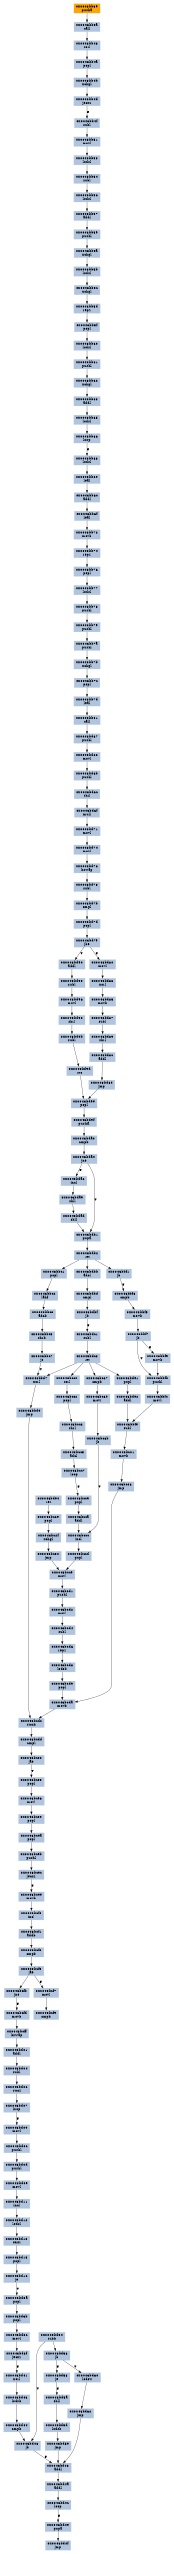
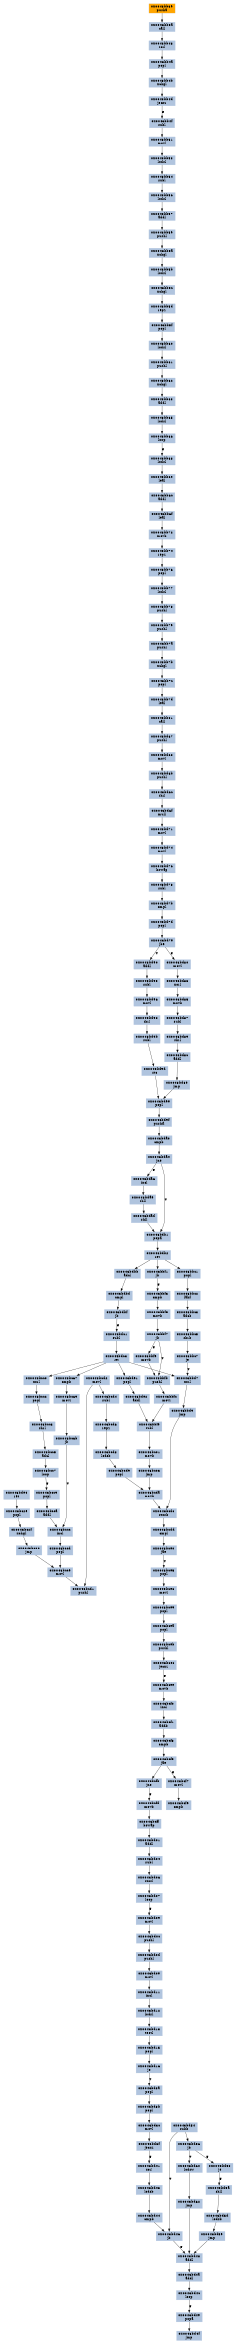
  strict digraph {
    node [color=lightsteelblue fillcolor=lightsteelblue shape=rectangle style=filled]
    edge [color="#000000"]
    n1 [label="0x0043bb3a\ncall"]
    n2 [label="0x0043bb48\nxorl"]
    n3 [label="0x0043bb4a\npopl"]
    n4 [label="0x0043bb4b\nxchgl"]
    n5 [label="0x0043bb7d\nleal"]
    n6 [label="0x0043bb81\ncall"]
    n7 [label="0x0043bd67\npushl"]
    n8 [label="0x0043bd68\nmovl"]
    n9 [label="0x0043bd96\nmovl"]
    n10 [label="0x0043bd98\nshrl"]
    n11 [label="0x0043bd9b\nsubl"]
    n12 [label="0x0043bd9d\nstc"]
    n13 [label="0x0043bd11\nincl"]
    n14 [label="0x0043bd12\nlodsl"]
    n15 [label="0x0043bd13\ntestl"]
    n16 [label="0x0043bd15\npopl"]
    n17 [label="0x0043bb56\nlodsl"]
    n18 [label="0x0043bb57\naddl"]
    n19 [label="0x0043bb59\npushl"]
    n20 [label="0x0043bb5a\nxchgl"]
    n21 [label="0x0043bb69\nleal"]
    n22 [label="0x0043bb6c\naddl"]
    n23 [label="0x0043bb6f\nleal"]
    n24 [label="0x0043bb72\nmovb"]
    n25 [label="0x0043bd87\nsubl"]
    n26 [label="0x0043bd89\nshrl"]
    n27 [label="0x0043bd8c\naddl"]
    n28 [label="0x0043bd8e\njmp"]
    n29 [label="0x0043bd07\nloop"]
    n30 [label="0x0043bd09\nmovl"]
    n31 [label="0x0043bd0c\npushl"]
    n32 [label="0x0043bd0d\npushl"]
    n33 [label="0x0043bd6b\npushl"]
    n34 [label="0x0043bd6c\nshrl"]
    n35 [label="0x0043bd46\njb"]
    n36 [label="0x0043bd48\naddl"]
    n37 [label="0x0043bd54\nsubb"]
    n38 [label="0x0043bd56\njb"]
    n39 [label="0x0043bd4a\naddl"]
    n40 [label="0x0043bd58\nje"]
    n41 [label="0x0043bd60\nlodsw"]
    n42 [label="0x0043bd4c\nloop"]
    n43 [label="0x0043bce9\npopl"]
    n44 [label="0x0043bcea\npopl"]
    n45 [label="0x0043bceb\npushl"]
    n46 [label="0x0043bcec\njecxz"]
    n47 [label="0x0043bde4\nret"]
    n48 [label="0x0043bc2e\npopl"]
    n49 [label="0x0043bc2f\nxchgl"]
    n50 [label="0x0043bc30\njmp"]
    n51 [label="0x0043bd74\nmovl"]
    n52 [label="0x0043bd76\nbswap"]
    n53 [label="0x0043bd78\nsubl"]
    n54 [label="0x0043bd7b\ncmpl"]
    n55 [label="0x0043bd6f\nmull"]
    n56 [label="0x0043bd71\nmovl"]
    n57 [label="0x0043bd0e\nmovl"]
    n58 [label="0x0043bcff\nbswap"]
    n59 [label="0x0043bd01\naddl"]
    n60 [label="0x0043bd04\nsubl"]
    n61 [label="0x0043bd06\nstosl"]
    n62 [label="0x0043bb60\nlodsl"]
    n63 [label="0x0043bb61\npushl"]
    n64 [label="0x0043bb62\nxchgl"]
    n65 [label="0x0043bb63\naddl"]
    n66 [label="0x0043bd85\nmovb"]
    n67 [label="0x0043bbd9\njmp"]
    n68 [label="0x0043bcdc\nstosb"]
    n69 [label="0x0043bcdd\ncmpl"]
    n70 [label="0x0043bce0\njae"]
    n71 [label="0x0043bce5\npopl"]
    n72 [label="0x0043bce6\nmovl"]
    n73 [label="0x0043bb79\npushl"]
    n74 [label="0x0043bb7a\npushl"]
    n75 [label="0x0043bb7b\nxchgl"]
    n76 [label="0x0043bb7c\npopl"]
    n77 [label="0x0043bcfb\njne"]
    n78 [label="0x0043bcfd\nmovb"]
    n79 [label="0x0043bcd4\nsubl"]
    n80 [label="0x0043bcd6\nrepz"]
    n81 [label="0x0043bcd8\nlodsb"]
    n82 [label="0x0043bcd9\npopl"]
    n83 [label="0x0043bde2\naddl"]
    n84 [label="0x0043bbfe\nsubl"]
    n85 [label="0x0043bb4d\njecxz"]
    n86 [label="0x0043bd62\njmp"]
    n87 [label="0x0043bbf5\nmovb"]
    n88 [label="0x0043bbf7\njb"]
    n89 [label="0x0043bbf9\nmovb"]
    n90 [label="0x0043bbfb\npushl"]
    n91 [label="0x0043bbfc\nmovl"]
    n92 [label="0x0043bc69\nmovl"]
    n93 [label="0x0043bc6b\njb"]
    n94 [label="0x0043bccc\nincl"]
    n95 [label="0x0043bccd\npopl"]
    n96 [label="0x0043bcf1\naddb"]
    n97 [label="0x0043bcf3\ncmpb"]
    n98 [label="0x0043bcf5\njae"]
    n99 [label="0x0043bcf7\nmovl"]
    n100 [label="0x0043bda6\nincl"]
    n101 [label="0x0043bda9\nshll"]
    n102 [label="0x0043bdad\nshll"]
    n103 [label="0x0043bdb1\npopfl"]
    n104 [label="0x0043bd4f\njmp"]
    n105 [label="0x0043bd3b\npopl"]
    n106 [label="0x0043bd3c\nmovl"]
    n107 [label="0x0043bd3f\njecxz"]
    n108 [label="0x0043bd41\nxorl"]
    n109 [color=lightgrey fillcolor=orange label="0x0043bb39\npusha"]
    n110 [label="0x0043bdb2\nret"]
    n111 [label="0x0043bbc1\npopl"]
    n112 [label="0x0043bdbb\nadcl"]
    n113 [label="0x0043bbf1\njb"]
    n114 [label="0x0043bcee\nmovb"]
    n115 [label="0x0043bbc5\nshrb"]
    n116 [label="0x0043bbc7\nje"]
    n117 [label="0x0043bbd7\nxorl"]
    n118 [label="0x0043bc01\nmovb"]
    n119 [label="0x0043bc03\njmp"]
    n120 [label="0x0043bcda\nmovb"]
    n121 [label="0x0043bb77\nlodsl"]
    n122 [label="0x0043bb78\npushl"]
    n123 [label="0x0043bd5a\nshll"]
    n124 [label="0x0043bd5d\nlodsb"]
    n125 [label="0x0043bd5e\njmp"]
    n126 [label="0x0043bcf9\ncmpb"]
    n127 [label="0x0043bbc2\nlahf"]
    n128 [label="0x0043bdbd\ncmpl"]
    n129 [label="0x0043bbf3\ncmpb"]
    n130 [label="0x0043bbc3\nadcb"]
    n131 [label="0x0043bdbf\njb"]
    n132 [label="0x0043bcce\nmovl"]
    n133 [label="0x0043bcd1\npushl"]
    n134 [label="0x0043bcd2\nmovl"]
    n135 [label="0x0043bd7d\npopl"]
    n136 [label="0x0043bd7e\njbe"]
    n137 [label="0x0043bd90\naddl"]
    n138 [label="0x0043bd80\nmovl"]
    n139 [label="0x0043bd16\nje"]
    n140 [label="0x0043bd3a\npopl"]
    n141 [label="0x0043bd4e\npopa"]
    n142 [label="0x0043bdc1\nsubl"]
    n143 [label="0x0045bdc3\nret"]
    n144 [label="0x0043bc67\ncmpb"]
    n145 [label="0x0043bcc0\nxorl"]
    n146 [label="0x0043bde1\npopl"]
    n147 [label="0x0043bcc2\npopl"]
    n148 [label="0x0043bb65\nlodsl"]
    n149 [label="0x0043bb66\nloop"]
    n150 [label="0x0043bb68\nlodsl"]
    n151 [label="0x0043bd43\nlodsb"]
    n152 [label="0x0043bd44\ncmpb"]
    n153 [label="0x0043bcf0\nincl"]
    n154 [label="0x0043bb4f\nsubl"]
    n155 [label="0x0043bb51\nmovl"]
    n156 [label="0x0043bb53\nlodsl"]
    n157 [label="0x0043bb54\nsubl"]
    n158 [label="0x0043bb5b\nlodsl"]
    n159 [label="0x0043bb5c\nxchgl"]
    n160 [label="0x0043bd9e\npopl"]
    n161 [label="0x0043bd9f\npushfl"]
    n162 [label="0x0043bda0\ncmpb"]
    n163 [label="0x0043bda4\njne"]
    n164 [label="0x0043bcc3\nshrl"]
    n165 [label="0x0043bb5d\nrepz"]
    n166 [label="0x0043bd93\nsubl"]
    n167 [label="0x0043bd83\nxorl"]
    n168 [label="0x0043bb74\nrepz"]
    n169 [label="0x0043bb76\npopl"]
    n170 [label="0x0043bcc5\nadcl"]
    n171 [label="0x0043bcc7\nloop"]
    n172 [label="0x0043bcc9\npopl"]
    n173 [label="0x0043bcca\naddl"]
    n174 [label="0x0043bb5f\npopl"]
    n1 -> n2
    n2 -> n3
    n3 -> n4
    n4 -> n85
    n5 -> n6
    n6 -> n7
    n7 -> n8
    n8 -> n33
    n9 -> n10
    n10 -> n11
    n11 -> n12
    n12 -> n160
    n13 -> n14
    n14 -> n15
    n15 -> n16
    n16 -> n139
    n17 -> n18
    n18 -> n19
    n19 -> n20
    n20 -> n158
    n21 -> n22
    n22 -> n23
    n23 -> n24
    n24 -> n168
    n25 -> n26
    n26 -> n27
    n27 -> n28
    n28 -> n160
    n29 -> n30 [label=F]
    n30 -> n31
    n31 -> n32
    n32 -> n57
    n33 -> n34
    n34 -> n55
    n35 -> n36 [label=F]
    n36 -> n39
    n37 -> n35 [label=T]
    n37 -> n38
    n38 -> n40 [label=F]
    n38 -> n41 [label=T]
    n39 -> n42
    n40 -> n123 [label=F]
    n41 -> n86
    n42 -> n141 [label=F]
    n43 -> n44
    n44 -> n45
    n45 -> n46
    n46 -> n114 [label=F]
    n47 -> n48
    n48 -> n49
    n49 -> n50
    n50 -> n132
    n51 -> n52
    n52 -> n53
    n53 -> n54
    n54 -> n135
    n55 -> n56
    n56 -> n51
    n57 -> n13
    n58 -> n59
    n59 -> n60
    n60 -> n61
    n61 -> n29
    n62 -> n63
    n63 -> n64
    n64 -> n65
    n65 -> n148
    n66 -> n25
    n67 -> n68
    n68 -> n69
    n69 -> n70
    n70 -> n71 [label=T]
    n71 -> n72
    n72 -> n43
    n73 -> n74
    n74 -> n75
    n75 -> n76
    n76 -> n5
    n77 -> n78 [label=F]
    n78 -> n58
    n79 -> n80
    n80 -> n81
    n81 -> n82
    n82 -> n120
    n83 -> n84
    n84 -> n118
    n85 -> n154 [label=F]
    n86 -> n36
    n87 -> n88
    n88 -> n89 [label=F]
    n88 -> n90 [label=T]
    n89 -> n90
    n90 -> n91
    n91 -> n84
    n92 -> n93
    n93 -> n94 [label=T]
    n94 -> n95
    n95 -> n132
    n96 -> n97
    n97 -> n98
    n98 -> n77
    n98 -> n99 [label=F]
    n99 -> n126
    n100 -> n101
    n101 -> n102
    n102 -> n103
    n103 -> n110
    n105 -> n106
    n106 -> n107
    n107 -> n108 [label=F]
    n108 -> n151
    n109 -> n1
    n110 -> n111
    n110 -> n112
    n110 -> n113
    n111 -> n127
    n112 -> n128
    n113 -> n129 [label=F]
    n114 -> n153
    n115 -> n116
    n116 -> n117 [label=T]
    n117 -> n67
    n118 -> n119
    n119 -> n120
    n120 -> n68
    n121 -> n122
    n122 -> n73
    n123 -> n124
    n124 -> n125
    n125 -> n36
    n127 -> n130
    n128 -> n131
    n129 -> n87
    n130 -> n115
    n131 -> n142 [label=F]
    n132 -> n133
-   n133 -> n134
+   n134 -> n133
    n134 -> n79
    n135 -> n136
    n136 -> n137 [label=T]
    n136 -> n138 [label=F]
    n137 -> n166
    n138 -> n167
    n139 -> n140 [label=T]
    n140 -> n105
    n141 -> n104
    n142 -> n143
    n143 -> n117
    n143 -> n144
    n143 -> n145
    n143 -> n146
    n144 -> n92
    n145 -> n147
    n146 -> n83
    n147 -> n164
    n148 -> n149
    n149 -> n150 [label=F]
    n150 -> n21
    n151 -> n152
    n152 -> n35
    n153 -> n96
    n154 -> n155
    n155 -> n156
    n156 -> n157
    n157 -> n17
    n158 -> n159
    n159 -> n165
    n160 -> n161
    n161 -> n162
    n162 -> n163
    n163 -> n100 [label=F]
    n163 -> n103 [label=T]
    n164 -> n170
    n165 -> n174
    n166 -> n9
    n167 -> n66
    n168 -> n169
    n169 -> n121
    n170 -> n171
    n171 -> n172 [label=F]
    n172 -> n173
    n173 -> n94
    n174 -> n62
  }
